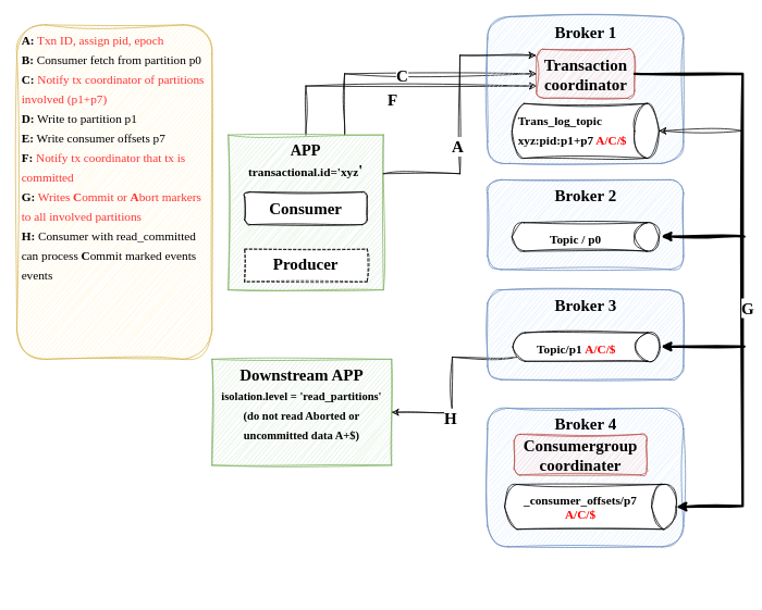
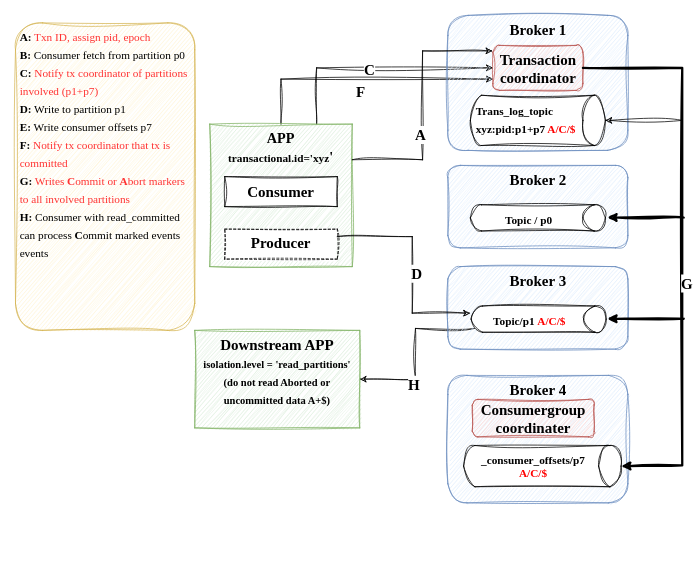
  <mxCell id="0" />
  <mxCell id="1" parent="0" />
  <mxCell id="2" style="edgeStyle=orthogonalEdgeStyle;rounded=0;sketch=1;hachureGap=4;jiggle=2;curveFitting=1;orthogonalLoop=1;jettySize=auto;html=1;exitX=0.75;exitY=0;exitDx=0;exitDy=0;entryX=0;entryY=0.5;entryDx=0;entryDy=0;fontFamily=Architects Daughter;fontSource=https%3A%2F%2Ffonts.googleapis.com%2Fcss%3Ffamily%3DArchitects%2BDaughter;fontSize=16;" parent="1" source="6" target="8" edge="1"><mxGeometry relative="1" as="geometry" /></mxCell>
  <mxCell id="3" value="&lt;b&gt;C&lt;/b&gt;" style="edgeLabel;html=1;align=center;verticalAlign=middle;resizable=0;points=[];fontSize=20;fontFamily=Architects Daughter;" parent="2" vertex="1" connectable="0"><mxGeometry x="-0.063" y="-1" relative="1" as="geometry"><mxPoint as="offset" /></mxGeometry></mxCell>
  <mxCell id="4" style="edgeStyle=orthogonalEdgeStyle;rounded=0;sketch=1;hachureGap=4;jiggle=2;curveFitting=1;orthogonalLoop=1;jettySize=auto;html=1;exitX=0.5;exitY=0;exitDx=0;exitDy=0;entryX=0;entryY=0.75;entryDx=0;entryDy=0;fontFamily=Architects Daughter;fontSource=https%3A%2F%2Ffonts.googleapis.com%2Fcss%3Ffamily%3DArchitects%2BDaughter;fontSize=16;" parent="1" source="6" target="8" edge="1"><mxGeometry relative="1" as="geometry" /></mxCell>
  <mxCell id="5" value="&lt;b&gt;F&lt;/b&gt;" style="edgeLabel;html=1;align=center;verticalAlign=middle;resizable=0;points=[];fontSize=20;fontFamily=Architects Daughter;" parent="4" vertex="1" connectable="0"><mxGeometry x="-0.544" y="-6" relative="1" as="geometry"><mxPoint x="87" y="9" as="offset" /></mxGeometry></mxCell>
  <mxCell id="6" value="&lt;b style=&quot;&quot;&gt;&lt;span style=&quot;font-size: 19px;&quot;&gt;APP&lt;/span&gt;&lt;br&gt;&lt;font style=&quot;font-size: 15px;&quot;&gt;transactional.id='xyz&lt;/font&gt;&lt;span style=&quot;font-size: 19px;&quot;&gt;'&lt;/span&gt;&lt;br&gt;&lt;/b&gt;" style="rounded=0;whiteSpace=wrap;html=1;sketch=1;hachureGap=4;jiggle=2;curveFitting=1;fontFamily=Architects Daughter;fontSource=https%3A%2F%2Ffonts.googleapis.com%2Fcss%3Ffamily%3DArchitects%2BDaughter;fontSize=20;verticalAlign=top;fillColor=#d5e8d4;strokeColor=#82b366;" parent="1" vertex="1"><mxGeometry x="279" y="165" width="190" height="190" as="geometry" /></mxCell>
  <mxCell id="7" value="&lt;b&gt;Broker 1&lt;/b&gt;" style="rounded=1;whiteSpace=wrap;html=1;sketch=1;hachureGap=4;jiggle=2;curveFitting=1;fontFamily=Architects Daughter;fontSource=https%3A%2F%2Ffonts.googleapis.com%2Fcss%3Ffamily%3DArchitects%2BDaughter;fontSize=20;verticalAlign=top;fillColor=#dae8fc;strokeColor=#6c8ebf;" parent="1" vertex="1"><mxGeometry x="596.5" y="20" width="240" height="180" as="geometry" /></mxCell>
  <mxCell id="8" value="&lt;b&gt;Transaction coordinator&lt;/b&gt;" style="rounded=1;whiteSpace=wrap;html=1;sketch=1;hachureGap=4;jiggle=2;curveFitting=1;fontFamily=Architects Daughter;fontSource=https%3A%2F%2Ffonts.googleapis.com%2Fcss%3Ffamily%3DArchitects%2BDaughter;fontSize=20;fillColor=#f8cecc;strokeColor=#b85450;" parent="1" vertex="1"><mxGeometry x="656.5" y="60" width="120" height="60" as="geometry" /></mxCell>
  <mxCell id="9" value="&lt;font style=&quot;font-size: 15px;&quot;&gt;Trans_log_topic&lt;br&gt;xyz:pid:p1+p7 &lt;font color=&quot;#ff0000&quot;&gt;A/C/$&lt;/font&gt;&lt;br&gt;&lt;/font&gt;" style="shape=cylinder3;whiteSpace=wrap;html=1;boundedLbl=1;backgroundOutline=1;size=15;sketch=1;hachureGap=4;jiggle=2;curveFitting=1;fontFamily=Architects Daughter;fontSource=https%3A%2F%2Ffonts.googleapis.com%2Fcss%3Ffamily%3DArchitects%2BDaughter;fontSize=20;rotation=90;horizontal=0;fontStyle=1;align=left;verticalAlign=top;" parent="1" vertex="1"><mxGeometry x="683" y="70" width="67" height="180" as="geometry" /></mxCell>
  <mxCell id="10" value="&lt;b&gt;Broker 2&lt;/b&gt;" style="rounded=1;whiteSpace=wrap;html=1;sketch=1;hachureGap=4;jiggle=2;curveFitting=1;fontFamily=Architects Daughter;fontSource=https%3A%2F%2Ffonts.googleapis.com%2Fcss%3Ffamily%3DArchitects%2BDaughter;fontSize=20;verticalAlign=top;fillColor=#dae8fc;strokeColor=#6c8ebf;" parent="1" vertex="1"><mxGeometry x="596.5" y="220" width="240" height="110" as="geometry" /></mxCell>
  <mxCell id="11" style="edgeStyle=orthogonalEdgeStyle;rounded=0;sketch=1;hachureGap=4;jiggle=2;curveFitting=1;orthogonalLoop=1;jettySize=auto;html=1;exitX=0.855;exitY=1;exitDx=0;exitDy=-4.35;exitPerimeter=0;entryX=1;entryY=0.5;entryDx=0;entryDy=0;fontFamily=Architects Daughter;fontSource=https%3A%2F%2Ffonts.googleapis.com%2Fcss%3Ffamily%3DArchitects%2BDaughter;fontSize=16;" parent="1" source="15" target="30" edge="1"><mxGeometry relative="1" as="geometry" /></mxCell>
  <mxCell id="12" value="&lt;b&gt;H&lt;/b&gt;" style="edgeLabel;html=1;align=center;verticalAlign=middle;resizable=0;points=[];fontSize=20;fontFamily=Architects Daughter;" parent="11" vertex="1" connectable="0"><mxGeometry x="0.307" y="-3" relative="1" as="geometry"><mxPoint y="9" as="offset" /></mxGeometry></mxCell>
  <mxCell id="13" value="&lt;font style=&quot;font-size: 15px;&quot;&gt;Topic / p0&lt;/font&gt;" style="shape=cylinder3;whiteSpace=wrap;html=1;boundedLbl=1;backgroundOutline=1;size=15;sketch=1;hachureGap=4;jiggle=2;curveFitting=1;fontFamily=Architects Daughter;fontSource=https%3A%2F%2Ffonts.googleapis.com%2Fcss%3Ffamily%3DArchitects%2BDaughter;fontSize=20;rotation=90;horizontal=0;fontStyle=1;align=center;" parent="1" vertex="1"><mxGeometry x="699" y="200" width="35" height="180" as="geometry" /></mxCell>
  <mxCell id="14" value="&lt;b&gt;Broker 3&lt;/b&gt;" style="rounded=1;whiteSpace=wrap;html=1;sketch=1;hachureGap=4;jiggle=2;curveFitting=1;fontFamily=Architects Daughter;fontSource=https%3A%2F%2Ffonts.googleapis.com%2Fcss%3Ffamily%3DArchitects%2BDaughter;fontSize=20;verticalAlign=top;fillColor=#dae8fc;strokeColor=#6c8ebf;" parent="1" vertex="1"><mxGeometry x="596.5" y="355" width="240" height="110" as="geometry" /></mxCell>
  <mxCell id="15" value="&lt;font style=&quot;font-size: 15px;&quot;&gt;Topic/p1&amp;nbsp;&lt;/font&gt;&lt;font style=&quot;font-size: 15px;&quot; color=&quot;#ff0000&quot;&gt;A/C/$&lt;/font&gt;" style="shape=cylinder3;whiteSpace=wrap;html=1;boundedLbl=1;backgroundOutline=1;size=15;sketch=1;hachureGap=4;jiggle=2;curveFitting=1;fontFamily=Architects Daughter;fontSource=https%3A%2F%2Ffonts.googleapis.com%2Fcss%3Ffamily%3DArchitects%2BDaughter;fontSize=20;rotation=90;horizontal=0;fontStyle=1;align=center;" parent="1" vertex="1"><mxGeometry x="700" y="335" width="35" height="180" as="geometry" /></mxCell>
- <mxCell id="16" value="Consumer" style="whiteSpace=wrap;html=1;sketch=1;hachureGap=4;jiggle=2;curveFitting=1;fontFamily=Architects Daughter;fontSource=https%3A%2F%2Ffonts.googleapis.com%2Fcss%3Ffamily%3DArchitects%2BDaughter;fontSize=20;fontStyle=1;rounded=1;" parent="1" vertex="1"><mxGeometry x="299" y="235" width="150" height="40" as="geometry" /></mxCell>
+ <mxCell id="16" value="Consumer" style="rounded=0;whiteSpace=wrap;html=1;sketch=1;hachureGap=4;jiggle=2;curveFitting=1;fontFamily=Architects Daughter;fontSource=https%3A%2F%2Ffonts.googleapis.com%2Fcss%3Ffamily%3DArchitects%2BDaughter;fontSize=20;fontStyle=1" parent="1" vertex="1"><mxGeometry x="299" y="235" width="150" height="40" as="geometry" /></mxCell>
  <mxCell id="17" value="Producer" style="rounded=0;whiteSpace=wrap;html=1;sketch=1;hachureGap=4;jiggle=2;curveFitting=1;fontFamily=Architects Daughter;fontSource=https%3A%2F%2Ffonts.googleapis.com%2Fcss%3Ffamily%3DArchitects%2BDaughter;fontSize=20;fontStyle=1;verticalAlign=top;dashed=1;" parent="1" vertex="1"><mxGeometry x="299" y="305" width="150" height="40" as="geometry" /></mxCell>
  <mxCell id="18" style="edgeStyle=orthogonalEdgeStyle;rounded=0;sketch=1;hachureGap=4;jiggle=2;curveFitting=1;orthogonalLoop=1;jettySize=auto;html=1;exitX=1;exitY=0.25;exitDx=0;exitDy=0;entryX=-0.006;entryY=0.123;entryDx=0;entryDy=0;entryPerimeter=0;fontFamily=Architects Daughter;fontSource=https%3A%2F%2Ffonts.googleapis.com%2Fcss%3Ffamily%3DArchitects%2BDaughter;fontSize=16;" parent="1" source="6" target="8" edge="1"><mxGeometry relative="1" as="geometry" /></mxCell>
  <mxCell id="19" value="&lt;b&gt;A&lt;/b&gt;" style="edgeLabel;html=1;align=center;verticalAlign=middle;resizable=0;points=[];fontSize=20;fontFamily=Architects Daughter;" parent="18" vertex="1" connectable="0"><mxGeometry x="-0.23" y="3" relative="1" as="geometry"><mxPoint as="offset" /></mxGeometry></mxCell>
+ <mxCell id="20" style="edgeStyle=orthogonalEdgeStyle;rounded=0;sketch=1;hachureGap=4;jiggle=2;curveFitting=1;orthogonalLoop=1;jettySize=auto;html=1;exitX=1;exitY=0.25;exitDx=0;exitDy=0;entryX=0.271;entryY=1.008;entryDx=0;entryDy=0;entryPerimeter=0;fontFamily=Architects Daughter;fontSource=https%3A%2F%2Ffonts.googleapis.com%2Fcss%3Ffamily%3DArchitects%2BDaughter;fontSize=16;" parent="1" source="17" target="15" edge="1"><mxGeometry relative="1" as="geometry"><Array as="points"><mxPoint x="549" y="315" /><mxPoint x="549" y="417" /></Array></mxGeometry></mxCell>
+ <mxCell id="21" value="D" style="edgeLabel;html=1;align=center;verticalAlign=middle;resizable=0;points=[];fontSize=20;fontFamily=Architects Daughter;fontStyle=1" parent="20" vertex="1" connectable="0"><mxGeometry x="0.06" y="5" relative="1" as="geometry"><mxPoint as="offset" /></mxGeometry></mxCell>
  <mxCell id="22" value="&lt;b&gt;Broker 4&lt;/b&gt;" style="rounded=1;whiteSpace=wrap;html=1;sketch=1;hachureGap=4;jiggle=2;curveFitting=1;fontFamily=Architects Daughter;fontSource=https%3A%2F%2Ffonts.googleapis.com%2Fcss%3Ffamily%3DArchitects%2BDaughter;fontSize=20;verticalAlign=top;fillColor=#dae8fc;strokeColor=#6c8ebf;" parent="1" vertex="1"><mxGeometry x="596.5" y="500" width="240" height="170" as="geometry" /></mxCell>
  <mxCell id="23" value="_consumer_offsets/p7&lt;br&gt;&lt;font color=&quot;#ff0000&quot;&gt;A/C/$&lt;/font&gt;" style="shape=cylinder3;whiteSpace=wrap;html=1;boundedLbl=1;backgroundOutline=1;size=15;sketch=1;hachureGap=4;jiggle=2;curveFitting=1;fontFamily=Architects Daughter;fontSource=https%3A%2F%2Ffonts.googleapis.com%2Fcss%3Ffamily%3DArchitects%2BDaughter;fontSize=15;rotation=90;horizontal=0;fontStyle=1;align=center;" parent="1" vertex="1"><mxGeometry x="695" y="516" width="55" height="210" as="geometry" /></mxCell>
  <mxCell id="24" value="&lt;b&gt;Consumergroup coordinater&lt;/b&gt;" style="rounded=1;whiteSpace=wrap;html=1;sketch=1;hachureGap=4;jiggle=2;curveFitting=1;fontFamily=Architects Daughter;fontSource=https%3A%2F%2Ffonts.googleapis.com%2Fcss%3Ffamily%3DArchitects%2BDaughter;fontSize=20;fillColor=#f8cecc;strokeColor=#b85450;" parent="1" vertex="1"><mxGeometry x="629" y="532" width="162.5" height="50" as="geometry" /></mxCell>
  <mxCell id="25" style="edgeStyle=orthogonalEdgeStyle;rounded=0;sketch=1;hachureGap=4;jiggle=2;curveFitting=1;orthogonalLoop=1;jettySize=auto;html=1;exitX=1;exitY=0.5;exitDx=0;exitDy=0;entryX=0.5;entryY=0;entryDx=0;entryDy=0;entryPerimeter=0;fontFamily=Architects Daughter;fontSource=https%3A%2F%2Ffonts.googleapis.com%2Fcss%3Ffamily%3DArchitects%2BDaughter;fontSize=16;strokeWidth=3;" parent="1" source="8" target="23" edge="1"><mxGeometry relative="1" as="geometry"><Array as="points"><mxPoint x="909" y="90" /><mxPoint x="909" y="620" /></Array></mxGeometry></mxCell>
  <mxCell id="26" value="G" style="edgeLabel;html=1;align=center;verticalAlign=middle;resizable=0;points=[];fontSize=20;fontFamily=Architects Daughter;fontStyle=1" parent="25" vertex="1" connectable="0"><mxGeometry x="0.126" y="5" relative="1" as="geometry"><mxPoint as="offset" /></mxGeometry></mxCell>
  <mxCell id="27" value="" style="endArrow=classic;html=1;rounded=0;sketch=1;hachureGap=4;jiggle=2;curveFitting=1;fontFamily=Architects Daughter;fontSource=https%3A%2F%2Ffonts.googleapis.com%2Fcss%3Ffamily%3DArchitects%2BDaughter;fontSize=16;" parent="1" target="9" edge="1"><mxGeometry width="50" height="50" relative="1" as="geometry"><mxPoint x="909" y="160" as="sourcePoint" /><mxPoint x="959" y="120" as="targetPoint" /></mxGeometry></mxCell>
  <mxCell id="28" value="" style="endArrow=classic;html=1;rounded=0;sketch=1;hachureGap=4;jiggle=2;curveFitting=1;fontFamily=Architects Daughter;fontSource=https%3A%2F%2Ffonts.googleapis.com%2Fcss%3Ffamily%3DArchitects%2BDaughter;fontSize=16;strokeWidth=3;" parent="1" edge="1"><mxGeometry width="50" height="50" relative="1" as="geometry"><mxPoint x="911" y="289.5" as="sourcePoint" /><mxPoint x="809" y="289.5" as="targetPoint" /></mxGeometry></mxCell>
  <mxCell id="29" value="" style="endArrow=classic;html=1;rounded=0;sketch=1;hachureGap=4;jiggle=2;curveFitting=1;fontFamily=Architects Daughter;fontSource=https%3A%2F%2Ffonts.googleapis.com%2Fcss%3Ffamily%3DArchitects%2BDaughter;fontSize=16;strokeWidth=3;" parent="1" edge="1"><mxGeometry width="50" height="50" relative="1" as="geometry"><mxPoint x="911" y="424.5" as="sourcePoint" /><mxPoint x="809" y="424.5" as="targetPoint" /></mxGeometry></mxCell>
  <mxCell id="30" value="Downstream APP&lt;br style=&quot;font-size: 19px;&quot;&gt;&lt;font style=&quot;font-size: 14px;&quot;&gt;isolation.level = 'read_partitions'&lt;br&gt;(do not read Aborted or uncommitted data A+$)&lt;br&gt;&lt;/font&gt;" style="rounded=0;whiteSpace=wrap;html=1;sketch=1;hachureGap=4;jiggle=2;curveFitting=1;fontFamily=Architects Daughter;fontSource=https%3A%2F%2Ffonts.googleapis.com%2Fcss%3Ffamily%3DArchitects%2BDaughter;fontSize=20;fontStyle=1;verticalAlign=top;fillColor=#d5e8d4;strokeColor=#82b366;" parent="1" vertex="1"><mxGeometry x="259" y="440" width="220" height="130" as="geometry" /></mxCell>
  <mxCell id="31" value="&lt;font style=&quot;font-size: 15px;&quot;&gt;&lt;b&gt;A:&lt;/b&gt; &lt;font color=&quot;#ff3333&quot;&gt;Txn ID, assign pid, epoch&lt;/font&gt;&lt;br&gt;&lt;b&gt;B:&lt;/b&gt; Consumer fetch from partition p0&lt;br&gt;&lt;b&gt;C:&lt;/b&gt; &lt;font color=&quot;#ff3333&quot;&gt;Notify tx coordinator of partitions involved (p1+p7)&lt;/font&gt;&lt;br&gt;&lt;b&gt;D:&lt;/b&gt; Write to partition p1&lt;br&gt;&lt;b&gt;E:&lt;/b&gt; Write consumer offsets p7&lt;br&gt;&lt;b&gt;F:&lt;/b&gt; &lt;font color=&quot;#ff3333&quot;&gt;Notify tx coordinator that tx is committed&lt;/font&gt;&lt;br&gt;&lt;b&gt;G:&lt;/b&gt; &lt;font color=&quot;#ff3333&quot;&gt;Writes &lt;b&gt;C&lt;/b&gt;ommit or &lt;b&gt;A&lt;/b&gt;bort markers to&amp;nbsp;all involved partitions&lt;br&gt;&lt;/font&gt;&lt;b&gt;H:&lt;/b&gt; Consumer with read_committed can process &lt;b&gt;C&lt;/b&gt;ommit marked events events&lt;/font&gt;" style="rounded=1;whiteSpace=wrap;html=1;sketch=1;hachureGap=4;jiggle=2;curveFitting=1;fontFamily=Architects Daughter;fontSource=https%3A%2F%2Ffonts.googleapis.com%2Fcss%3Ffamily%3DArchitects%2BDaughter;fontSize=20;verticalAlign=top;align=left;spacingTop=0;spacingLeft=6;spacing=0;fillColor=#fff2cc;strokeColor=#d6b656;" parent="1" vertex="1"><mxGeometry x="20" y="30" width="239" height="410" as="geometry" /></mxCell>
